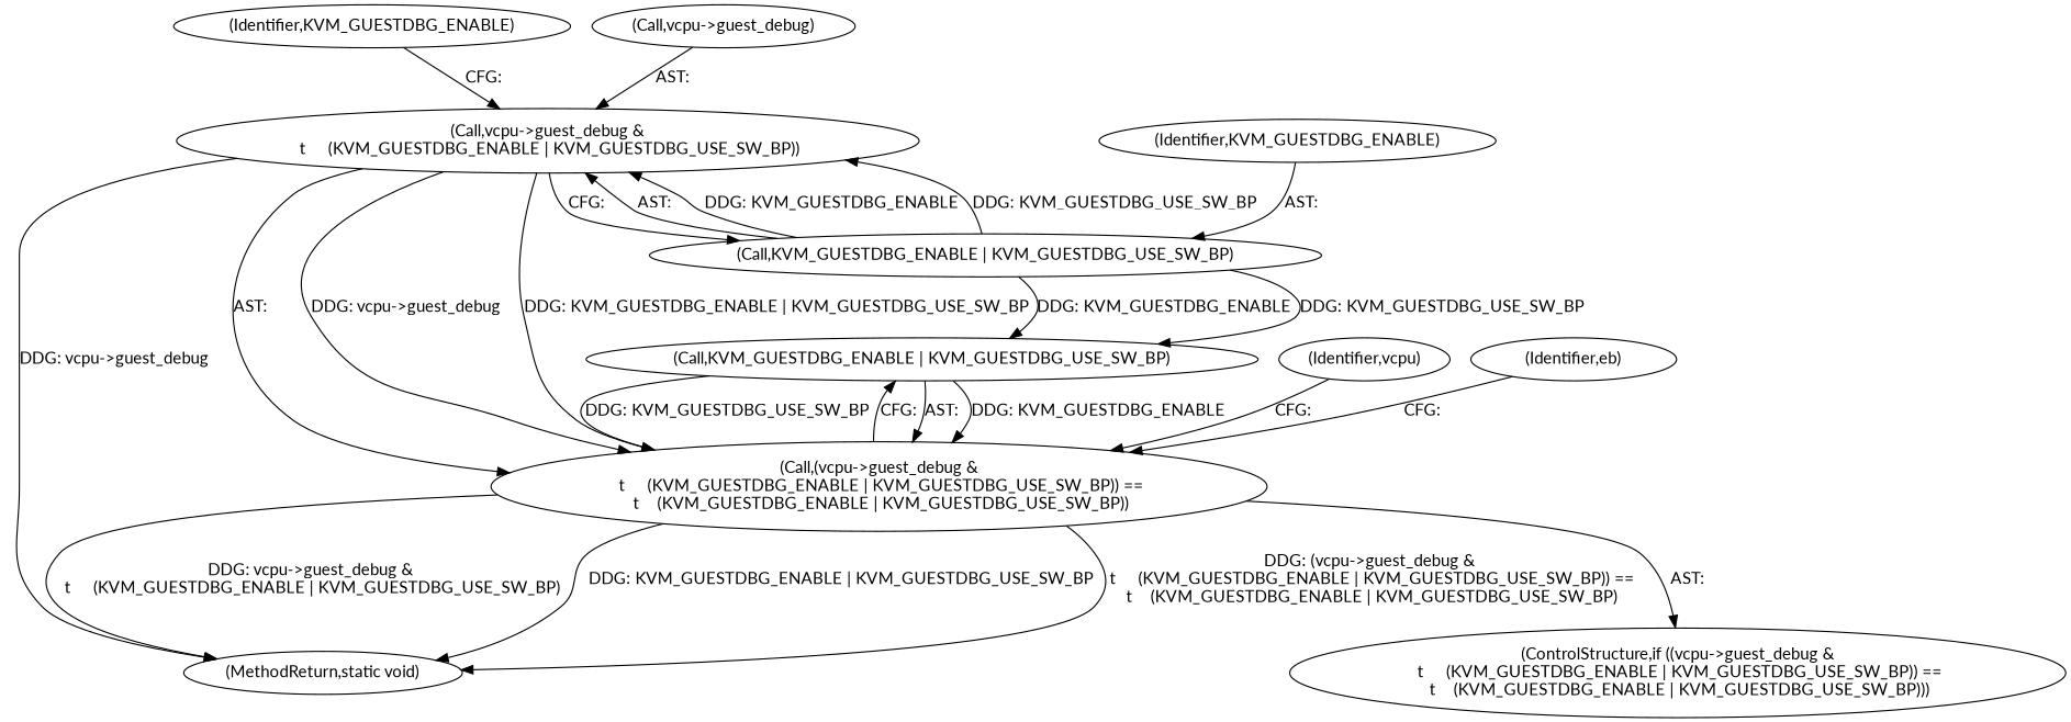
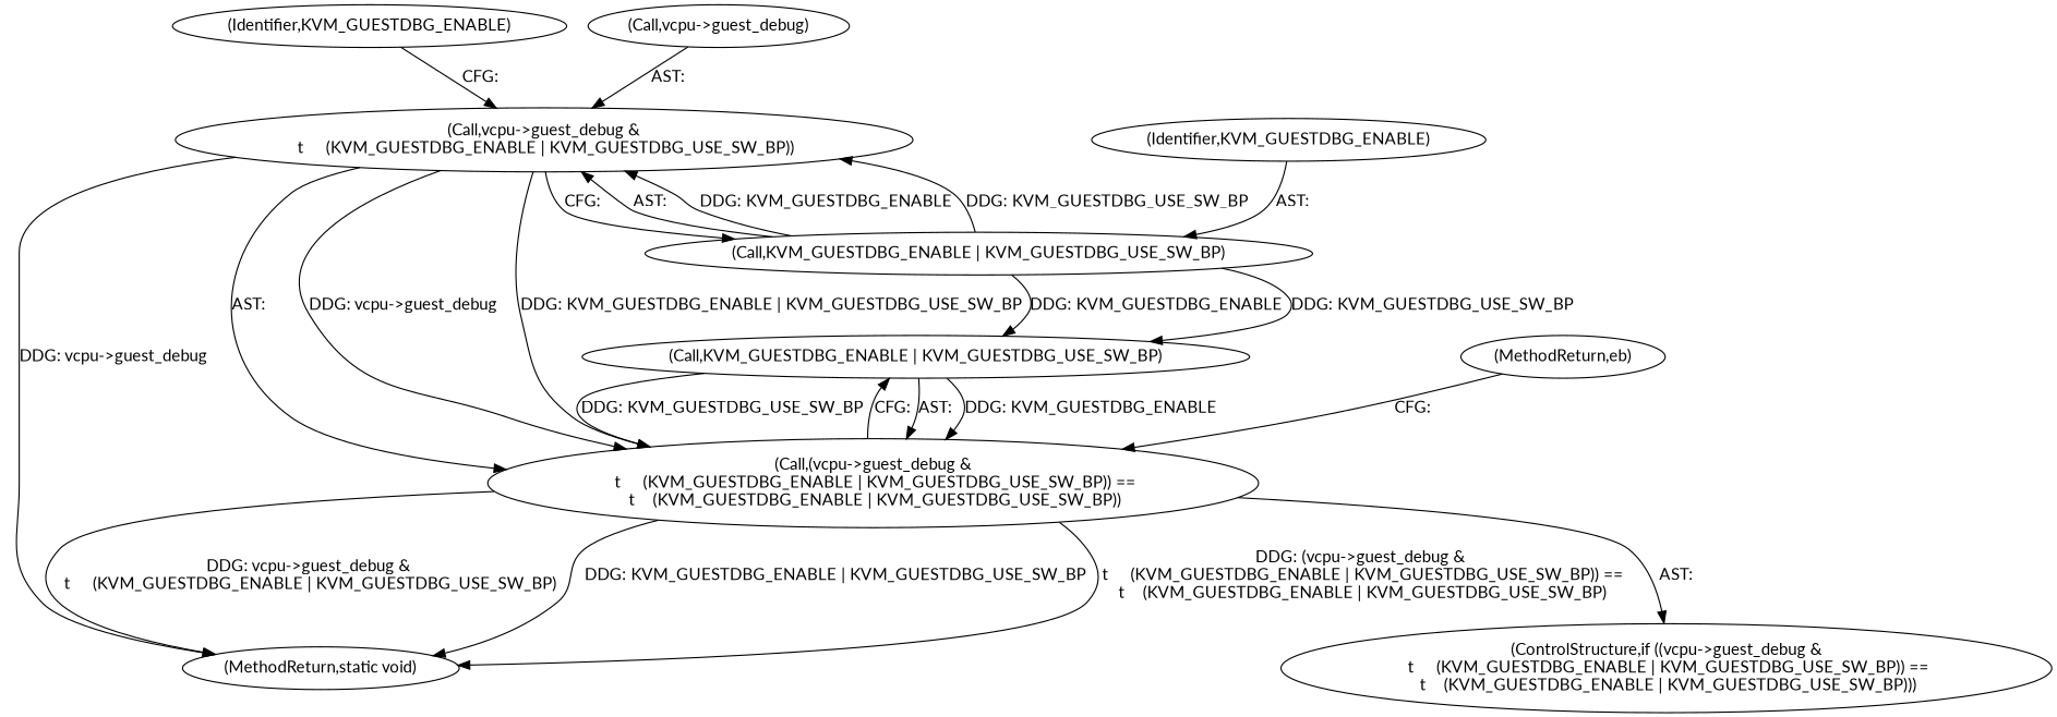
  digraph {
    fontname=Lato
    node [fontname=Lato]
    edge [fontname=Lato]
    n1 [label="(Call,vcpu->guest_debug &\n \t     (KVM_GUESTDBG_ENABLE | KVM_GUESTDBG_USE_SW_BP))"]
    n2 [label="(Call,KVM_GUESTDBG_ENABLE | KVM_GUESTDBG_USE_SW_BP)"]
    n3 [label="(Call,(vcpu->guest_debug &\n \t     (KVM_GUESTDBG_ENABLE | KVM_GUESTDBG_USE_SW_BP)) ==\n \t    (KVM_GUESTDBG_ENABLE | KVM_GUESTDBG_USE_SW_BP))"]
    n4 [label="(MethodReturn,static void)"]
    n5 [label="(Call,KVM_GUESTDBG_ENABLE | KVM_GUESTDBG_USE_SW_BP)"]
    n6 [label="(ControlStructure,if ((vcpu->guest_debug &\n \t     (KVM_GUESTDBG_ENABLE | KVM_GUESTDBG_USE_SW_BP)) ==\n \t    (KVM_GUESTDBG_ENABLE | KVM_GUESTDBG_USE_SW_BP)))"]
    n7 [label="(Identifier,KVM_GUESTDBG_ENABLE)"]
    n8 [label="(Call,vcpu->guest_debug)"]
-   n9 [label="(Identifier,vcpu)"]
-   n10 [label="(Identifier,eb)"]
+   n10 [label="(MethodReturn,eb)"]
    n11 [label="(Identifier,KVM_GUESTDBG_ENABLE)"]
    n1 -> n2 [label="CFG: "]
    n1 -> n3 [label="AST: "]
    n1 -> n3 [label="DDG: vcpu->guest_debug"]
    n1 -> n3 [label="DDG: KVM_GUESTDBG_ENABLE | KVM_GUESTDBG_USE_SW_BP"]
    n1 -> n4 [label="DDG: vcpu->guest_debug"]
    n2 -> n1 [label="AST: "]
    n2 -> n1 [label="DDG: KVM_GUESTDBG_ENABLE"]
    n2 -> n1 [label="DDG: KVM_GUESTDBG_USE_SW_BP"]
    n2 -> n5 [label="DDG: KVM_GUESTDBG_ENABLE"]
    n2 -> n5 [label="DDG: KVM_GUESTDBG_USE_SW_BP"]
    n3 -> n4 [label="DDG: vcpu->guest_debug &\n \t     (KVM_GUESTDBG_ENABLE | KVM_GUESTDBG_USE_SW_BP)"]
    n3 -> n4 [label="DDG: KVM_GUESTDBG_ENABLE | KVM_GUESTDBG_USE_SW_BP"]
    n3 -> n4 [label="DDG: (vcpu->guest_debug &\n \t     (KVM_GUESTDBG_ENABLE | KVM_GUESTDBG_USE_SW_BP)) ==\n \t    (KVM_GUESTDBG_ENABLE | KVM_GUESTDBG_USE_SW_BP)"]
    n3 -> n5 [label="CFG: "]
    n3 -> n6 [label="AST: "]
    n5 -> n3 [label="AST: "]
    n5 -> n3 [label="DDG: KVM_GUESTDBG_ENABLE"]
    n5 -> n3 [label="DDG: KVM_GUESTDBG_USE_SW_BP"]
    n7 -> n1 [label="CFG: "]
    n8 -> n1 [label="AST: "]
-   n9 -> n3 [label="CFG: "]
    n10 -> n3 [label="CFG: "]
    n11 -> n2 [label="AST: "]
  }
